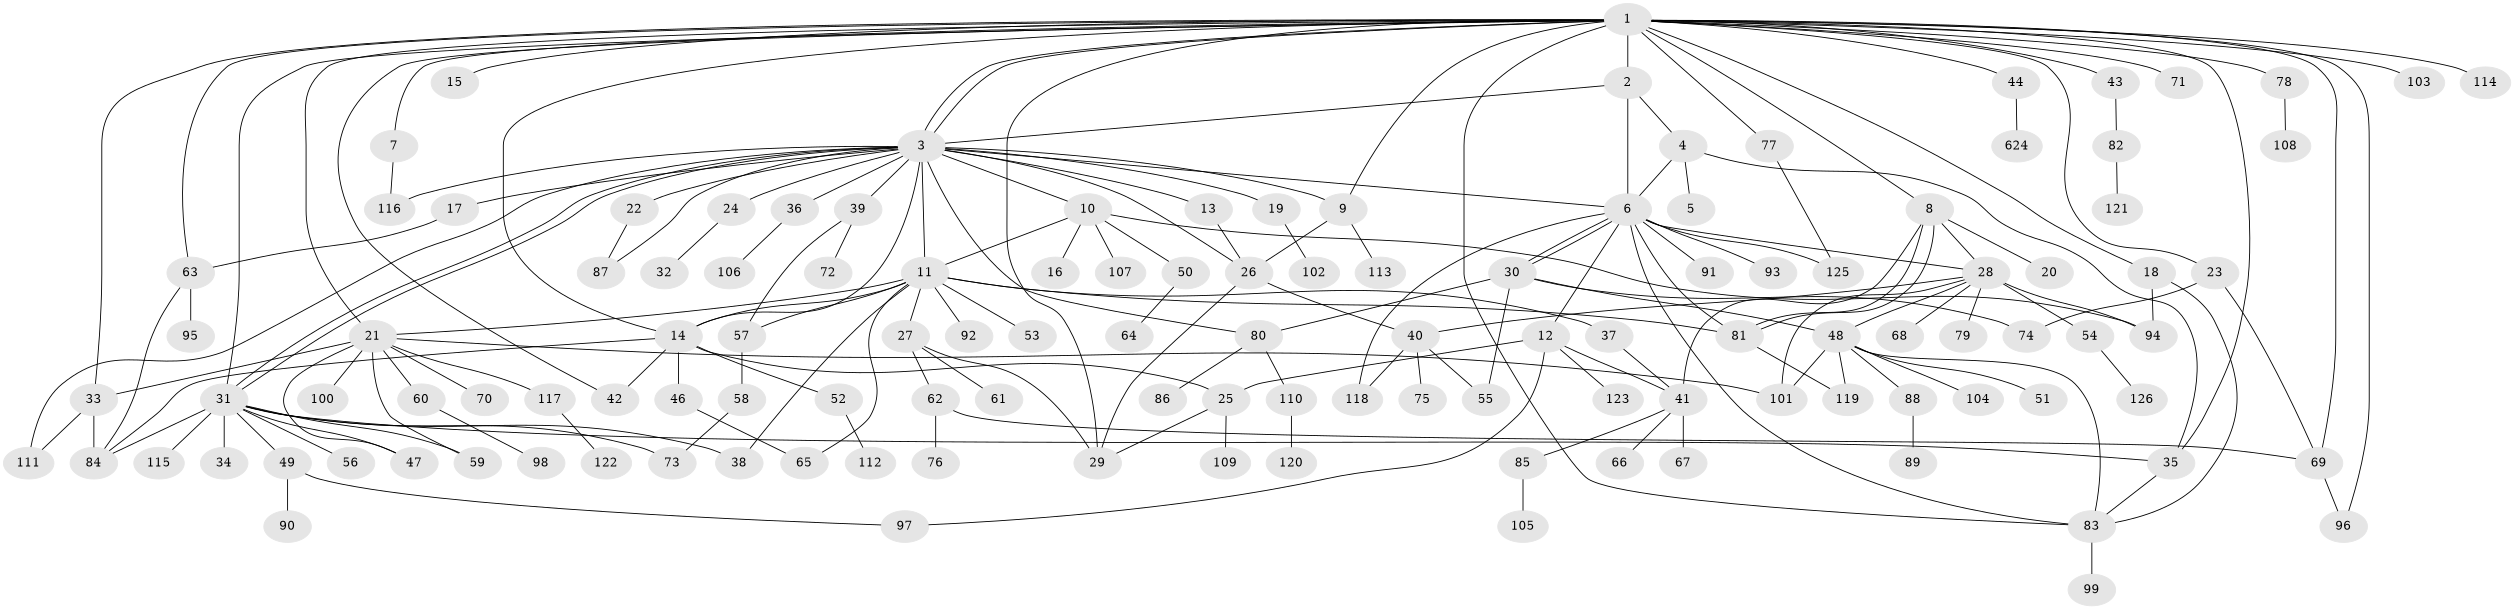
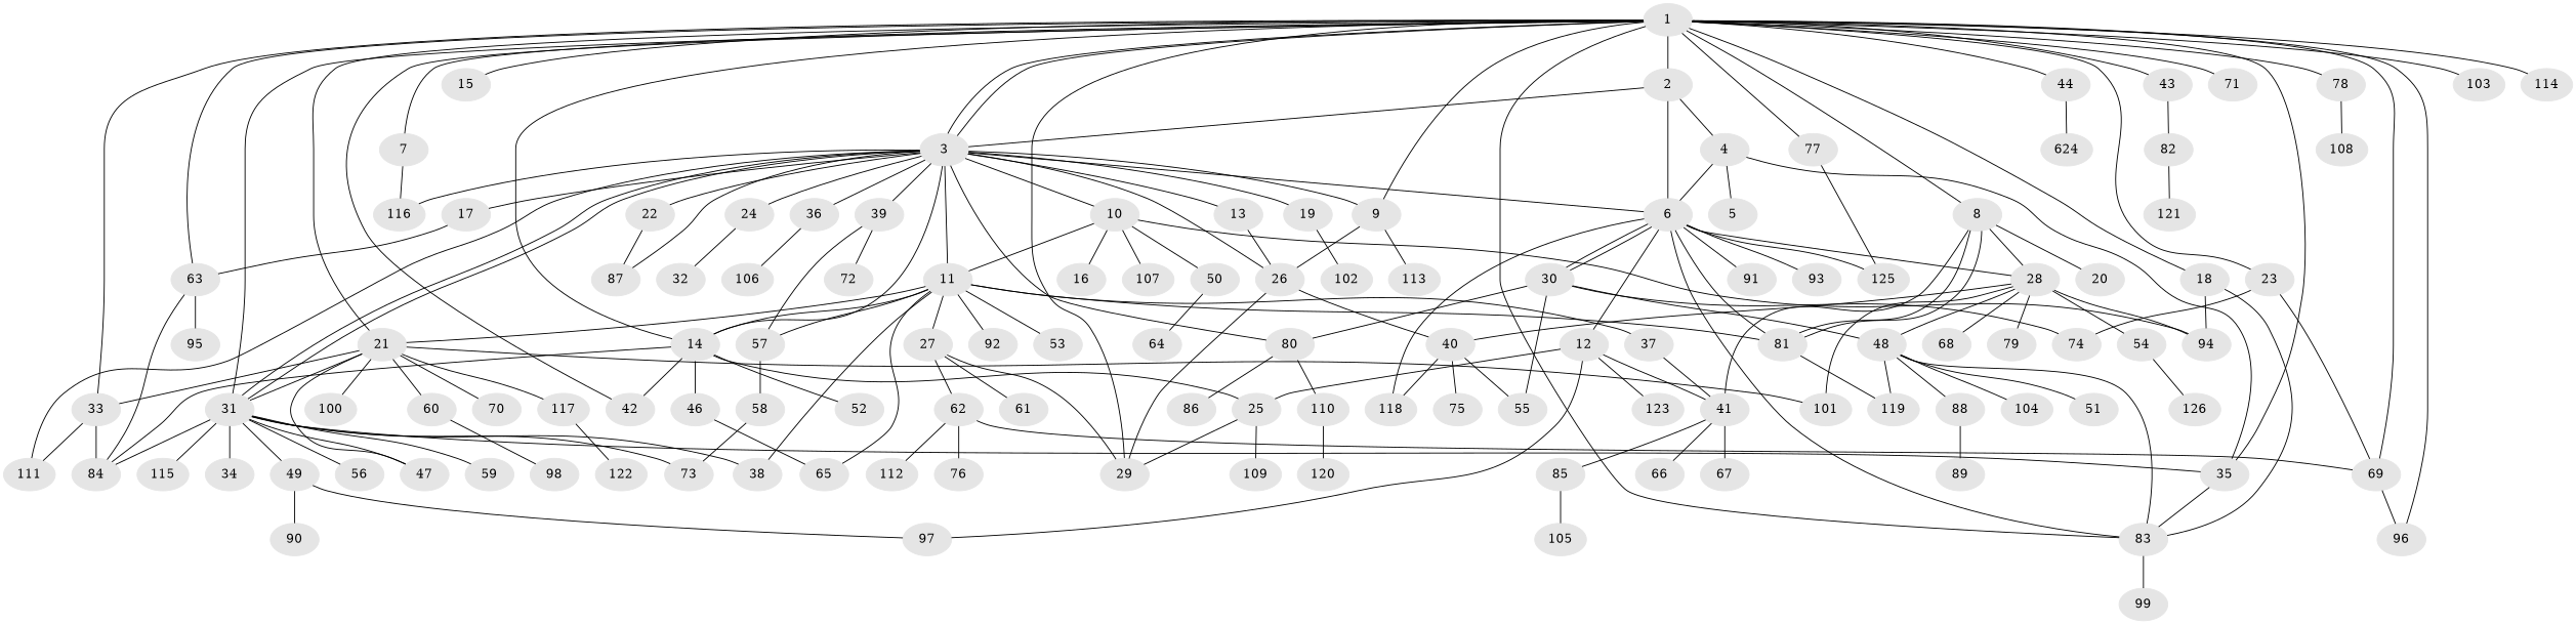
  graph {
    node [color=gray90 style=filled]
    1
    2
    3
    7
    8
    9
    14
    15
    18
    21
    23
    29
    31
    33
    35
    42
    43
    44
    63
    69
    71
    77
    78
    83
    96
    103
    114
    4
    6
    10
    11
    13
    17
    19
    22
    24
    26
    36
    39
    80
    87
    111
    116
    28
    81
    20
    41
    113
    25
    46
    52
    84
    94
    47
    60
    70
    100
    101
    117
    74
    38
    34
    49
    56
    59
    73
    115
    82
    n69 [label=624]
    95
    125
    108
    99
    5
    30
    12
    91
    93
    118
    16
    50
    107
    27
    37
    53
    57
    65
    92
    102
    32
    40
    48
    55
    106
    72
    86
    110
    97
    123
    54
    68
    79
    119
    66
    67
    85
    64
    61
    62
    58
    109
    98
    122
    75
    76
    112
    51
    88
    104
    126
    90
    105
    121
    89
    120
    1 -- 2
    1 -- 3
    1 -- 3
    1 -- 7
    1 -- 8
    1 -- 9
    1 -- 14
    1 -- 15
    1 -- 18
    1 -- 21
    1 -- 23
    1 -- 29
    1 -- 31
    1 -- 33
    1 -- 35
    1 -- 42
    1 -- 43
    1 -- 44
    1 -- 63
    1 -- 69
    1 -- 71
    1 -- 77
    1 -- 78
    1 -- 83
    1 -- 96
    1 -- 103
    1 -- 114
    2 -- 3
    2 -- 4
    2 -- 6
    3 -- 9
    3 -- 14
    3 -- 31
    3 -- 31
    3 -- 6
    3 -- 10
    3 -- 11
    3 -- 13
    3 -- 17
    3 -- 19
    3 -- 22
    3 -- 24
    3 -- 26
    3 -- 36
    3 -- 39
    3 -- 80
    3 -- 87
    3 -- 111
    3 -- 116
    7 -- 116
    8 -- 28
    8 -- 81
    8 -- 81
    8 -- 20
    8 -- 41
    9 -- 26
    9 -- 113
    14 -- 42
    14 -- 25
    14 -- 46
    14 -- 52
    14 -- 84
    18 -- 83
    18 -- 94
-   21 -- 59
+   21 -- 31
    21 -- 33
    21 -- 47
    21 -- 60
    21 -- 70
    21 -- 100
    21 -- 101
    21 -- 117
    23 -- 69
    23 -- 74
    31 -- 35
    31 -- 84
    31 -- 47
    31 -- 38
    31 -- 34
    31 -- 49
    31 -- 56
    31 -- 59
    31 -- 73
    31 -- 115
    33 -- 111
    33 -- 84
    35 -- 83
    43 -- 82
    44 -- n69
    63 -- 84
    63 -- 95
    69 -- 96
    77 -- 125
    78 -- 108
    83 -- 99
    4 -- 35
    4 -- 6
    4 -- 5
    6 -- 83
    6 -- 28
    6 -- 81
    6 -- 125
    6 -- 30
    6 -- 30
    6 -- 12
    6 -- 91
    6 -- 93
    6 -- 118
    10 -- 11
    10 -- 94
    10 -- 16
    10 -- 50
    10 -- 107
    11 -- 14
    11 -- 21
    11 -- 81
    11 -- 38
    11 -- 27
    11 -- 37
    11 -- 53
    11 -- 57
    11 -- 65
    11 -- 92
    13 -- 26
    17 -- 63
    19 -- 102
    22 -- 87
    24 -- 32
    26 -- 29
    26 -- 40
    36 -- 106
    39 -- 57
    39 -- 72
    80 -- 86
    80 -- 110
    28 -- 94
    28 -- 101
    28 -- 40
    28 -- 48
    28 -- 54
    28 -- 68
    28 -- 79
    81 -- 119
    41 -- 66
    41 -- 67
    41 -- 85
    25 -- 29
    25 -- 109
    46 -- 65
    60 -- 98
    117 -- 122
    49 -- 97
    49 -- 90
    82 -- 121
    30 -- 80
    30 -- 74
    30 -- 48
    30 -- 55
    12 -- 41
    12 -- 25
    12 -- 97
    12 -- 123
    50 -- 64
    27 -- 29
    27 -- 61
    27 -- 62
    37 -- 41
    57 -- 58
    40 -- 118
    40 -- 55
    40 -- 75
    48 -- 83
-   48 -- 101
    48 -- 119
    48 -- 51
    48 -- 88
    48 -- 104
    110 -- 120
    54 -- 126
    85 -- 105
    62 -- 69
    62 -- 76
-   52 -- 112
+   62 -- 112
    58 -- 73
    88 -- 89
  }
